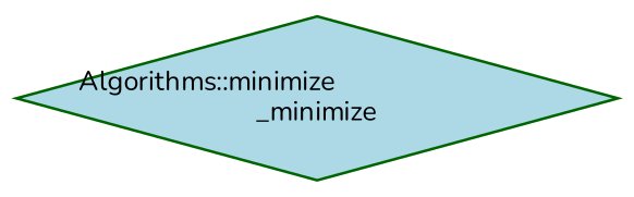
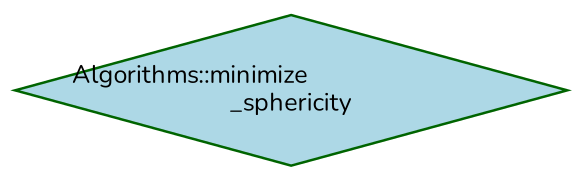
  digraph {
    rankdir=LR
    fontname=Nunito
-   n1 [color=darkgreen fillcolor=lightblue fontname=Nunito fontsize=10 height=0.2 label="Algorithms::minimize\l_minimize" shape=diamond style=filled width=0.4]
+   n1 [color=darkgreen fillcolor=lightblue fontname=Nunito fontsize=10 height=0.2 label="Algorithms::minimize\l_sphericity" shape=diamond style=filled width=0.4]
  }
